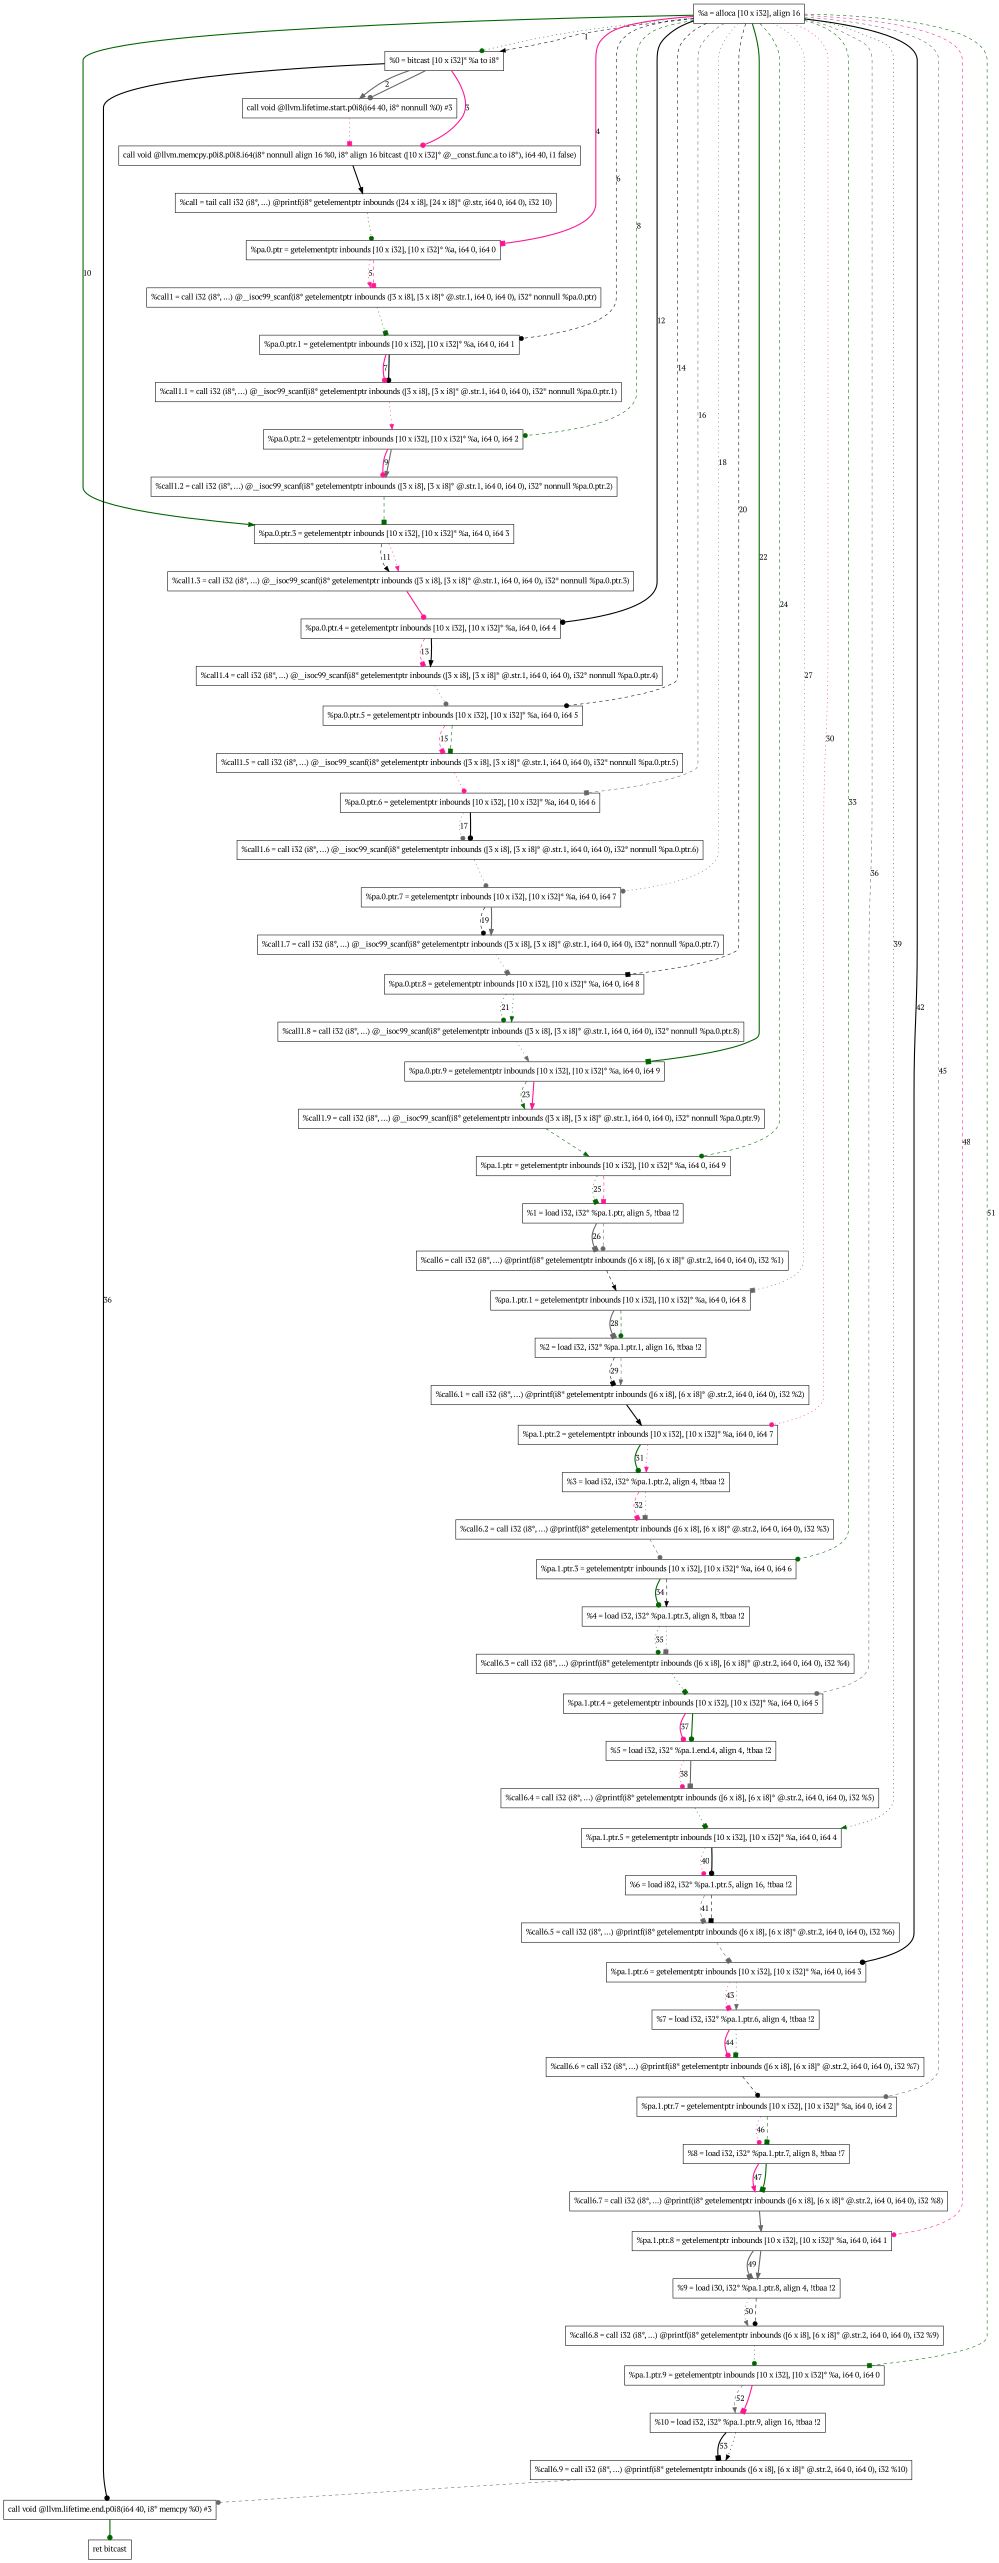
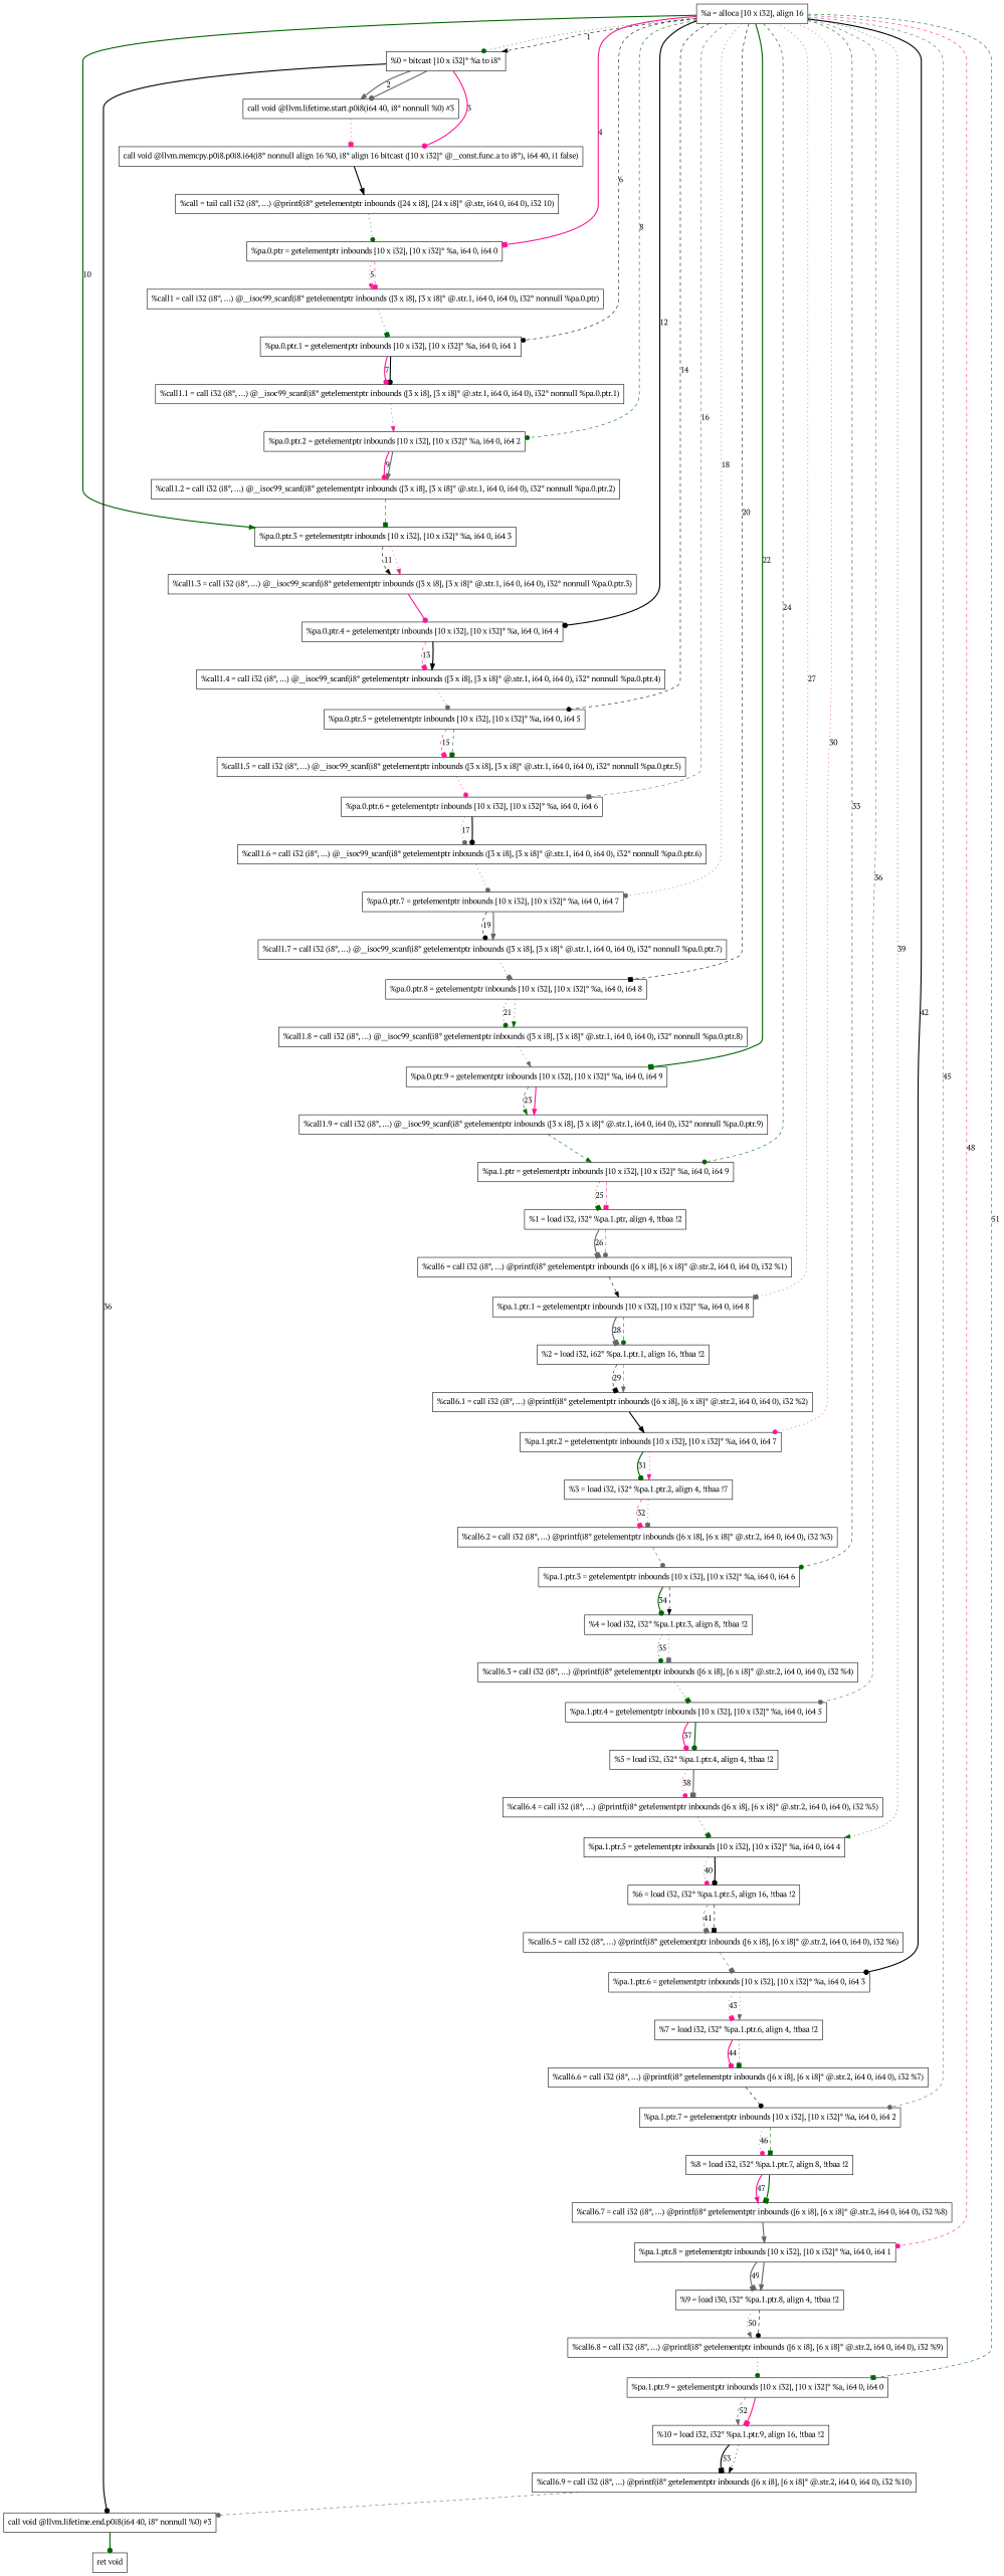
  digraph {
    fontname="PT Serif"
    node [fontname="PT Serif" shape=record]
    edge [arrowhead=dot color=gray40 fontname="PT Serif" style=dashed]
    n1 [label="  %a = alloca [10 x i32], align 16"]
    n2 [label="  %0 = bitcast [10 x i32]* %a to i8*"]
    n3 [label="  %pa.0.ptr = getelementptr inbounds [10 x i32], [10 x i32]* %a, i64 0, i64 0"]
    n4 [label="  %pa.0.ptr.1 = getelementptr inbounds [10 x i32], [10 x i32]* %a, i64 0, i64 1"]
    n5 [label="  %pa.0.ptr.2 = getelementptr inbounds [10 x i32], [10 x i32]* %a, i64 0, i64 2"]
    n6 [label="  %pa.0.ptr.3 = getelementptr inbounds [10 x i32], [10 x i32]* %a, i64 0, i64 3"]
    n7 [label="  %pa.0.ptr.4 = getelementptr inbounds [10 x i32], [10 x i32]* %a, i64 0, i64 4"]
    n8 [label="  %pa.0.ptr.5 = getelementptr inbounds [10 x i32], [10 x i32]* %a, i64 0, i64 5"]
    n9 [label="  %pa.0.ptr.6 = getelementptr inbounds [10 x i32], [10 x i32]* %a, i64 0, i64 6"]
    n10 [label="  %pa.0.ptr.7 = getelementptr inbounds [10 x i32], [10 x i32]* %a, i64 0, i64 7"]
    n11 [label="  %pa.0.ptr.8 = getelementptr inbounds [10 x i32], [10 x i32]* %a, i64 0, i64 8"]
    n12 [label="  %pa.0.ptr.9 = getelementptr inbounds [10 x i32], [10 x i32]* %a, i64 0, i64 9"]
    n13 [label="  %pa.1.ptr = getelementptr inbounds [10 x i32], [10 x i32]* %a, i64 0, i64 9"]
    n14 [label="  %pa.1.ptr.1 = getelementptr inbounds [10 x i32], [10 x i32]* %a, i64 0, i64 8"]
    n15 [label="  %pa.1.ptr.2 = getelementptr inbounds [10 x i32], [10 x i32]* %a, i64 0, i64 7"]
    n16 [label="  %pa.1.ptr.3 = getelementptr inbounds [10 x i32], [10 x i32]* %a, i64 0, i64 6"]
    n17 [label="  %pa.1.ptr.4 = getelementptr inbounds [10 x i32], [10 x i32]* %a, i64 0, i64 5"]
    n18 [label="  %pa.1.ptr.5 = getelementptr inbounds [10 x i32], [10 x i32]* %a, i64 0, i64 4"]
    n19 [label="  %pa.1.ptr.6 = getelementptr inbounds [10 x i32], [10 x i32]* %a, i64 0, i64 3"]
    n20 [label="  %pa.1.ptr.7 = getelementptr inbounds [10 x i32], [10 x i32]* %a, i64 0, i64 2"]
    n21 [label="  %pa.1.ptr.8 = getelementptr inbounds [10 x i32], [10 x i32]* %a, i64 0, i64 1"]
    n22 [label="  %pa.1.ptr.9 = getelementptr inbounds [10 x i32], [10 x i32]* %a, i64 0, i64 0"]
    n23 [label="  call void @llvm.lifetime.start.p0i8(i64 40, i8* nonnull %0) #3"]
    n24 [label="  call void @llvm.memcpy.p0i8.p0i8.i64(i8* nonnull align 16 %0, i8* align 16 bitcast ([10 x i32]* @__const.func.a to i8*), i64 40, i1 false)"]
-   n25 [label="call void @llvm.lifetime.end.p0i8(i64 40, i8* memcpy %0) #3"]
+   n25 [label="  call void @llvm.lifetime.end.p0i8(i64 40, i8* nonnull %0) #3"]
    n26 [label="  %call1 = call i32 (i8*, ...) @__isoc99_scanf(i8* getelementptr inbounds ([3 x i8], [3 x i8]* @.str.1, i64 0, i64 0), i32* nonnull %pa.0.ptr)"]
    n27 [label="  %call1.1 = call i32 (i8*, ...) @__isoc99_scanf(i8* getelementptr inbounds ([3 x i8], [3 x i8]* @.str.1, i64 0, i64 0), i32* nonnull %pa.0.ptr.1)"]
    n28 [label="  %call1.2 = call i32 (i8*, ...) @__isoc99_scanf(i8* getelementptr inbounds ([3 x i8], [3 x i8]* @.str.1, i64 0, i64 0), i32* nonnull %pa.0.ptr.2)"]
    n29 [label="  %call1.3 = call i32 (i8*, ...) @__isoc99_scanf(i8* getelementptr inbounds ([3 x i8], [3 x i8]* @.str.1, i64 0, i64 0), i32* nonnull %pa.0.ptr.3)"]
    n30 [label="  %call1.4 = call i32 (i8*, ...) @__isoc99_scanf(i8* getelementptr inbounds ([3 x i8], [3 x i8]* @.str.1, i64 0, i64 0), i32* nonnull %pa.0.ptr.4)"]
    n31 [label="  %call1.5 = call i32 (i8*, ...) @__isoc99_scanf(i8* getelementptr inbounds ([3 x i8], [3 x i8]* @.str.1, i64 0, i64 0), i32* nonnull %pa.0.ptr.5)"]
    n32 [label="  %call1.6 = call i32 (i8*, ...) @__isoc99_scanf(i8* getelementptr inbounds ([3 x i8], [3 x i8]* @.str.1, i64 0, i64 0), i32* nonnull %pa.0.ptr.6)"]
    n33 [label="  %call1.7 = call i32 (i8*, ...) @__isoc99_scanf(i8* getelementptr inbounds ([3 x i8], [3 x i8]* @.str.1, i64 0, i64 0), i32* nonnull %pa.0.ptr.7)"]
    n34 [label="  %call1.8 = call i32 (i8*, ...) @__isoc99_scanf(i8* getelementptr inbounds ([3 x i8], [3 x i8]* @.str.1, i64 0, i64 0), i32* nonnull %pa.0.ptr.8)"]
    n35 [label="  %call1.9 = call i32 (i8*, ...) @__isoc99_scanf(i8* getelementptr inbounds ([3 x i8], [3 x i8]* @.str.1, i64 0, i64 0), i32* nonnull %pa.0.ptr.9)"]
-   n36 [label="%1 = load i32, i32* %pa.1.ptr, align 5, !tbaa !2"]
-   n37 [label="  %2 = load i32, i32* %pa.1.ptr.1, align 16, !tbaa !2"]
-   n38 [label="  %3 = load i32, i32* %pa.1.ptr.2, align 4, !tbaa !2"]
+   n36 [label="  %1 = load i32, i32* %pa.1.ptr, align 4, !tbaa !2"]
+   n37 [label="%2 = load i32, i62* %pa.1.ptr.1, align 16, !tbaa !2"]
+   n38 [label="%3 = load i32, i32* %pa.1.ptr.2, align 4, !tbaa !7"]
    n39 [label="  %4 = load i32, i32* %pa.1.ptr.3, align 8, !tbaa !2"]
-   n40 [label="%5 = load i32, i32* %pa.1.end.4, align 4, !tbaa !2"]
-   n41 [label="%6 = load i82, i32* %pa.1.ptr.5, align 16, !tbaa !2"]
+   n40 [label="  %5 = load i32, i32* %pa.1.ptr.4, align 4, !tbaa !2"]
+   n41 [label="  %6 = load i32, i32* %pa.1.ptr.5, align 16, !tbaa !2"]
    n42 [label="  %7 = load i32, i32* %pa.1.ptr.6, align 4, !tbaa !2"]
-   n43 [label="%8 = load i32, i32* %pa.1.ptr.7, align 8, !tbaa !7"]
+   n43 [label="  %8 = load i32, i32* %pa.1.ptr.7, align 8, !tbaa !2"]
    n44 [label="%9 = load i30, i32* %pa.1.ptr.8, align 4, !tbaa !2"]
    n45 [label="  %10 = load i32, i32* %pa.1.ptr.9, align 16, !tbaa !2"]
    n46 [label="  %call = tail call i32 (i8*, ...) @printf(i8* getelementptr inbounds ([24 x i8], [24 x i8]* @.str, i64 0, i64 0), i32 10)"]
-   n47 [label="ret bitcast"]
+   n47 [label="  ret void"]
    n48 [label="  %call6 = call i32 (i8*, ...) @printf(i8* getelementptr inbounds ([6 x i8], [6 x i8]* @.str.2, i64 0, i64 0), i32 %1)"]
    n49 [label="  %call6.1 = call i32 (i8*, ...) @printf(i8* getelementptr inbounds ([6 x i8], [6 x i8]* @.str.2, i64 0, i64 0), i32 %2)"]
    n50 [label="  %call6.2 = call i32 (i8*, ...) @printf(i8* getelementptr inbounds ([6 x i8], [6 x i8]* @.str.2, i64 0, i64 0), i32 %3)"]
    n51 [label="  %call6.3 = call i32 (i8*, ...) @printf(i8* getelementptr inbounds ([6 x i8], [6 x i8]* @.str.2, i64 0, i64 0), i32 %4)"]
    n52 [label="  %call6.4 = call i32 (i8*, ...) @printf(i8* getelementptr inbounds ([6 x i8], [6 x i8]* @.str.2, i64 0, i64 0), i32 %5)"]
    n53 [label="  %call6.5 = call i32 (i8*, ...) @printf(i8* getelementptr inbounds ([6 x i8], [6 x i8]* @.str.2, i64 0, i64 0), i32 %6)"]
    n54 [label="  %call6.6 = call i32 (i8*, ...) @printf(i8* getelementptr inbounds ([6 x i8], [6 x i8]* @.str.2, i64 0, i64 0), i32 %7)"]
    n55 [label="  %call6.7 = call i32 (i8*, ...) @printf(i8* getelementptr inbounds ([6 x i8], [6 x i8]* @.str.2, i64 0, i64 0), i32 %8)"]
    n56 [label="  %call6.8 = call i32 (i8*, ...) @printf(i8* getelementptr inbounds ([6 x i8], [6 x i8]* @.str.2, i64 0, i64 0), i32 %9)"]
    n57 [label="  %call6.9 = call i32 (i8*, ...) @printf(i8* getelementptr inbounds ([6 x i8], [6 x i8]* @.str.2, i64 0, i64 0), i32 %10)"]
    n1 -> n2 [color=darkgreen style=dotted]
    n1 -> n2 [arrowhead=normal color=black label=1]
    n1 -> n3 [arrowhead=box color=deeppink label=4 style=bold]
    n1 -> n4 [color=black label=6]
    n1 -> n5 [color=darkgreen label=8]
    n1 -> n6 [arrowhead=normal color=darkgreen label=10 style=bold]
    n1 -> n7 [color=black label=12 style=bold]
    n1 -> n8 [color=black label=14]
    n1 -> n9 [arrowhead=box label=16]
    n1 -> n10 [label=18 style=dotted]
    n1 -> n11 [arrowhead=box color=black label=20]
    n1 -> n12 [arrowhead=box color=darkgreen label=22 style=bold]
    n1 -> n13 [color=darkgreen label=24]
    n1 -> n14 [arrowhead=box label=27 style=dotted]
    n1 -> n15 [color=deeppink label=30 style=dotted]
    n1 -> n16 [color=darkgreen label=33]
    n1 -> n17 [label=36]
    n1 -> n18 [arrowhead=normal color=darkgreen label=39 style=dotted]
    n1 -> n19 [color=black label=42 style=bold]
    n1 -> n20 [label=45]
    n1 -> n21 [color=deeppink label=48]
    n1 -> n22 [arrowhead=box color=darkgreen label=51]
    n2 -> n23 [style=bold]
    n2 -> n23 [arrowhead=normal label=2 style=bold]
    n2 -> n24 [color=deeppink label=3 style=bold]
    n2 -> n25 [color=black label=36 style=bold]
    n3 -> n26 [arrowhead=box color=deeppink]
    n3 -> n26 [arrowhead=normal color=deeppink label=5 style=dotted]
    n4 -> n27 [color=black style=bold]
    n4 -> n27 [color=deeppink label=7 style=bold]
    n5 -> n28 [arrowhead=normal style=bold]
    n5 -> n28 [color=deeppink label=9 style=bold]
    n6 -> n29 [arrowhead=normal color=deeppink style=dotted]
    n6 -> n29 [arrowhead=normal color=black label=11]
    n7 -> n30 [arrowhead=normal color=black style=bold]
    n7 -> n30 [arrowhead=box color=deeppink label=13]
    n8 -> n31 [arrowhead=box color=darkgreen]
    n8 -> n31 [arrowhead=box color=deeppink label=15]
    n9 -> n32 [color=black style=bold]
    n9 -> n32 [label=17 style=dotted]
    n10 -> n33 [arrowhead=normal style=bold]
    n10 -> n33 [color=black label=19]
    n11 -> n34 [arrowhead=normal color=darkgreen style=dotted]
    n11 -> n34 [color=darkgreen label=21 style=dotted]
    n12 -> n35 [arrowhead=normal color=deeppink style=bold]
    n12 -> n35 [arrowhead=normal color=darkgreen label=23]
    n13 -> n36 [arrowhead=box color=deeppink]
    n13 -> n36 [arrowhead=box color=darkgreen label=25 style=dotted]
    n14 -> n37 [color=darkgreen]
    n14 -> n37 [arrowhead=box label=28 style=bold]
    n15 -> n38 [arrowhead=normal color=deeppink style=dotted]
    n15 -> n38 [color=darkgreen label=31 style=bold]
    n16 -> n39 [arrowhead=normal color=black]
    n16 -> n39 [color=darkgreen label=34 style=bold]
    n17 -> n40 [color=darkgreen style=bold]
    n17 -> n40 [color=deeppink label=37 style=bold]
    n18 -> n41 [color=black style=bold]
    n18 -> n41 [color=deeppink label=40 style=dotted]
    n19 -> n42 [arrowhead=normal style=dotted]
    n19 -> n42 [arrowhead=box color=deeppink label=43 style=dotted]
    n20 -> n43 [arrowhead=box color=darkgreen]
    n20 -> n43 [color=deeppink label=46 style=dotted]
    n21 -> n44 [arrowhead=normal style=bold]
    n21 -> n44 [arrowhead=box label=49 style=bold]
    n22 -> n45 [arrowhead=box color=deeppink style=bold]
    n22 -> n45 [arrowhead=normal label=52]
    n23 -> n24 [arrowhead=box color=deeppink style=dotted]
    n24 -> n46 [arrowhead=normal color=black style=bold]
    n25 -> n47 [color=darkgreen style=bold]
    n26 -> n4 [arrowhead=box color=darkgreen style=dotted]
    n27 -> n5 [arrowhead=normal color=deeppink style=dotted]
    n28 -> n6 [arrowhead=box color=darkgreen]
    n29 -> n7 [color=deeppink style=bold]
    n30 -> n8 [style=dotted]
    n31 -> n9 [color=deeppink style=dotted]
    n32 -> n10 [style=dotted]
    n33 -> n11 [arrowhead=box style=dotted]
    n34 -> n12 [arrowhead=normal style=dotted]
    n35 -> n13 [arrowhead=normal color=darkgreen]
    n36 -> n48
    n36 -> n48 [arrowhead=box label=26 style=bold]
    n37 -> n49 [arrowhead=normal]
    n37 -> n49 [arrowhead=box color=black label=29]
    n38 -> n50 [arrowhead=box style=dotted]
    n38 -> n50 [arrowhead=box color=deeppink label=32]
    n39 -> n51 [arrowhead=box style=dotted]
    n39 -> n51 [color=darkgreen label=35 style=dotted]
    n40 -> n52 [arrowhead=box style=bold]
    n40 -> n52 [color=deeppink label=38 style=dotted]
    n41 -> n53 [arrowhead=box color=black]
    n41 -> n53 [arrowhead=box label=41]
    n42 -> n54 [arrowhead=box color=darkgreen style=dotted]
    n42 -> n54 [color=deeppink label=44 style=bold]
    n43 -> n55 [arrowhead=box color=darkgreen style=bold]
    n43 -> n55 [arrowhead=normal color=deeppink label=47 style=bold]
    n44 -> n56 [color=black]
    n44 -> n56 [arrowhead=normal label=50 style=dotted]
    n45 -> n57 [arrowhead=normal color=black style=dotted]
    n45 -> n57 [arrowhead=box color=black label=53 style=bold]
    n46 -> n3 [color=darkgreen style=dotted]
    n48 -> n14 [arrowhead=normal color=black]
    n49 -> n15 [arrowhead=normal color=black style=bold]
    n50 -> n16
    n51 -> n17 [arrowhead=box color=darkgreen style=dotted]
    n52 -> n18 [arrowhead=box color=darkgreen style=dotted]
    n53 -> n19 [arrowhead=box]
    n54 -> n20 [color=black]
    n55 -> n21 [arrowhead=normal style=bold]
    n56 -> n22 [color=darkgreen style=dotted]
    n57 -> n25
  }
